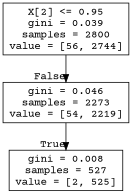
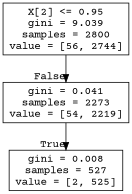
  digraph {
    fontname="Courier Prime"
    node [fontname="Courier Prime" shape=box]
    edge [fontname="Courier Prime" labeldistance=2.5]
-   n1 [label="X[2] <= 0.95\ngini = 0.039\nsamples = 2800\nvalue = [56, 2744]"]
-   n2 [label="gini = 0.046\nsamples = 2273\nvalue = [54, 2219]"]
+   n1 [label="X[2] <= 0.95\ngini = 9.039\nsamples = 2800\nvalue = [56, 2744]"]
+   n2 [label="gini = 0.041\nsamples = 2273\nvalue = [54, 2219]"]
    n3 [label="gini = 0.008\nsamples = 527\nvalue = [2, 525]"]
    n1 -> n2 [headlabel=False labelangle=-45]
    n2 -> n3 [headlabel=True labelangle=45]
  }
